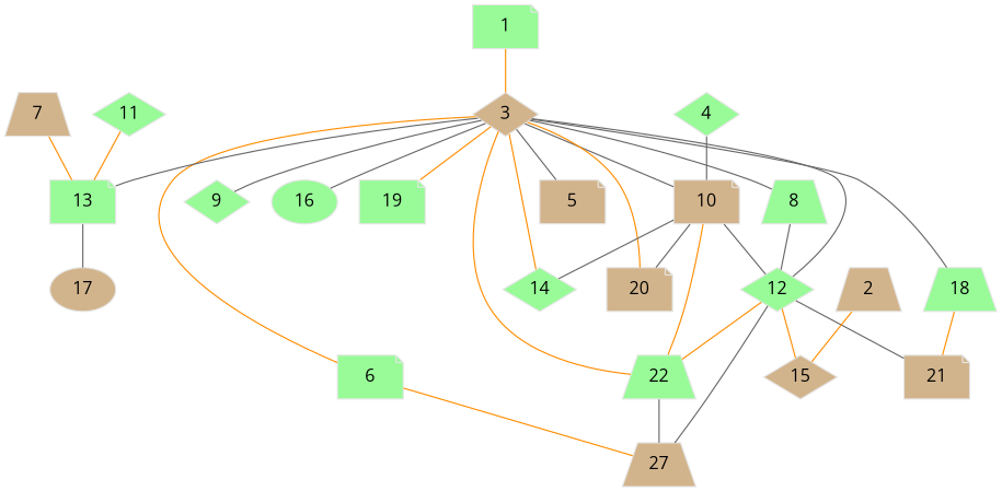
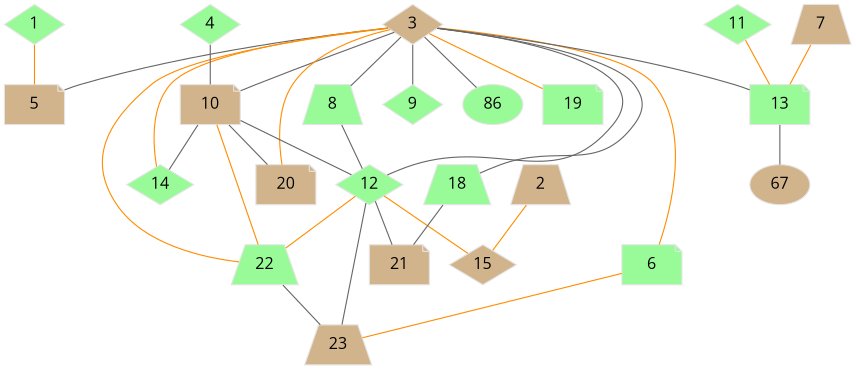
  graph {
    fontname="Open Sans"
    node [color=gray90 fillcolor=palegreen fontname="Open Sans" shape=note style=filled]
    edge [color=gray40 fontname="Open Sans" weight=1.0]
    3 [fillcolor=tan shape=diamond]
-   1
+   1 [shape=diamond]
    5 [fillcolor=tan]
    6
    8 [shape=trapezium]
    9 [shape=diamond]
    10 [fillcolor=tan]
    12 [shape=diamond]
    13
    14 [shape=diamond]
-   16 [shape=ellipse]
+   16 [shape=ellipse label=86]
    18 [shape=trapezium]
    19
    20 [fillcolor=tan]
    22 [shape=trapezium]
    2 [fillcolor=tan shape=trapezium]
    15 [fillcolor=tan shape=diamond]
-   23 [fillcolor=tan shape=trapezium label=27]
+   23 [fillcolor=tan shape=trapezium]
    21 [fillcolor=tan]
-   17 [fillcolor=tan shape=ellipse]
+   17 [fillcolor=tan shape=ellipse label=67]
    4 [shape=diamond]
    7 [fillcolor=tan shape=trapezium]
    11 [shape=diamond]
    3 -- 5
    3 -- 6 [color=darkorange]
    3 -- 8
    3 -- 9
    3 -- 10
    3 -- 12
    3 -- 13
    3 -- 14 [color=darkorange]
    3 -- 16
    3 -- 18
    3 -- 19 [color=darkorange]
    3 -- 20 [color=darkorange]
    3 -- 22 [color=darkorange]
-   1 -- 3 [color=darkorange]
+   1 -- 5 [color=darkorange]
    6 -- 23 [color=darkorange]
    8 -- 12
    10 -- 12
    10 -- 14
    10 -- 20
    10 -- 22 [color=darkorange]
    12 -- 22 [color=darkorange]
    12 -- 15 [color=darkorange weight=2.0]
    12 -- 23
    12 -- 21
    13 -- 17
-   18 -- 21 [color=darkorange]
+   18 -- 21
    22 -- 23
    2 -- 15 [color=darkorange]
    4 -- 10
    7 -- 13 [color=darkorange]
    11 -- 13 [color=darkorange]
  }
